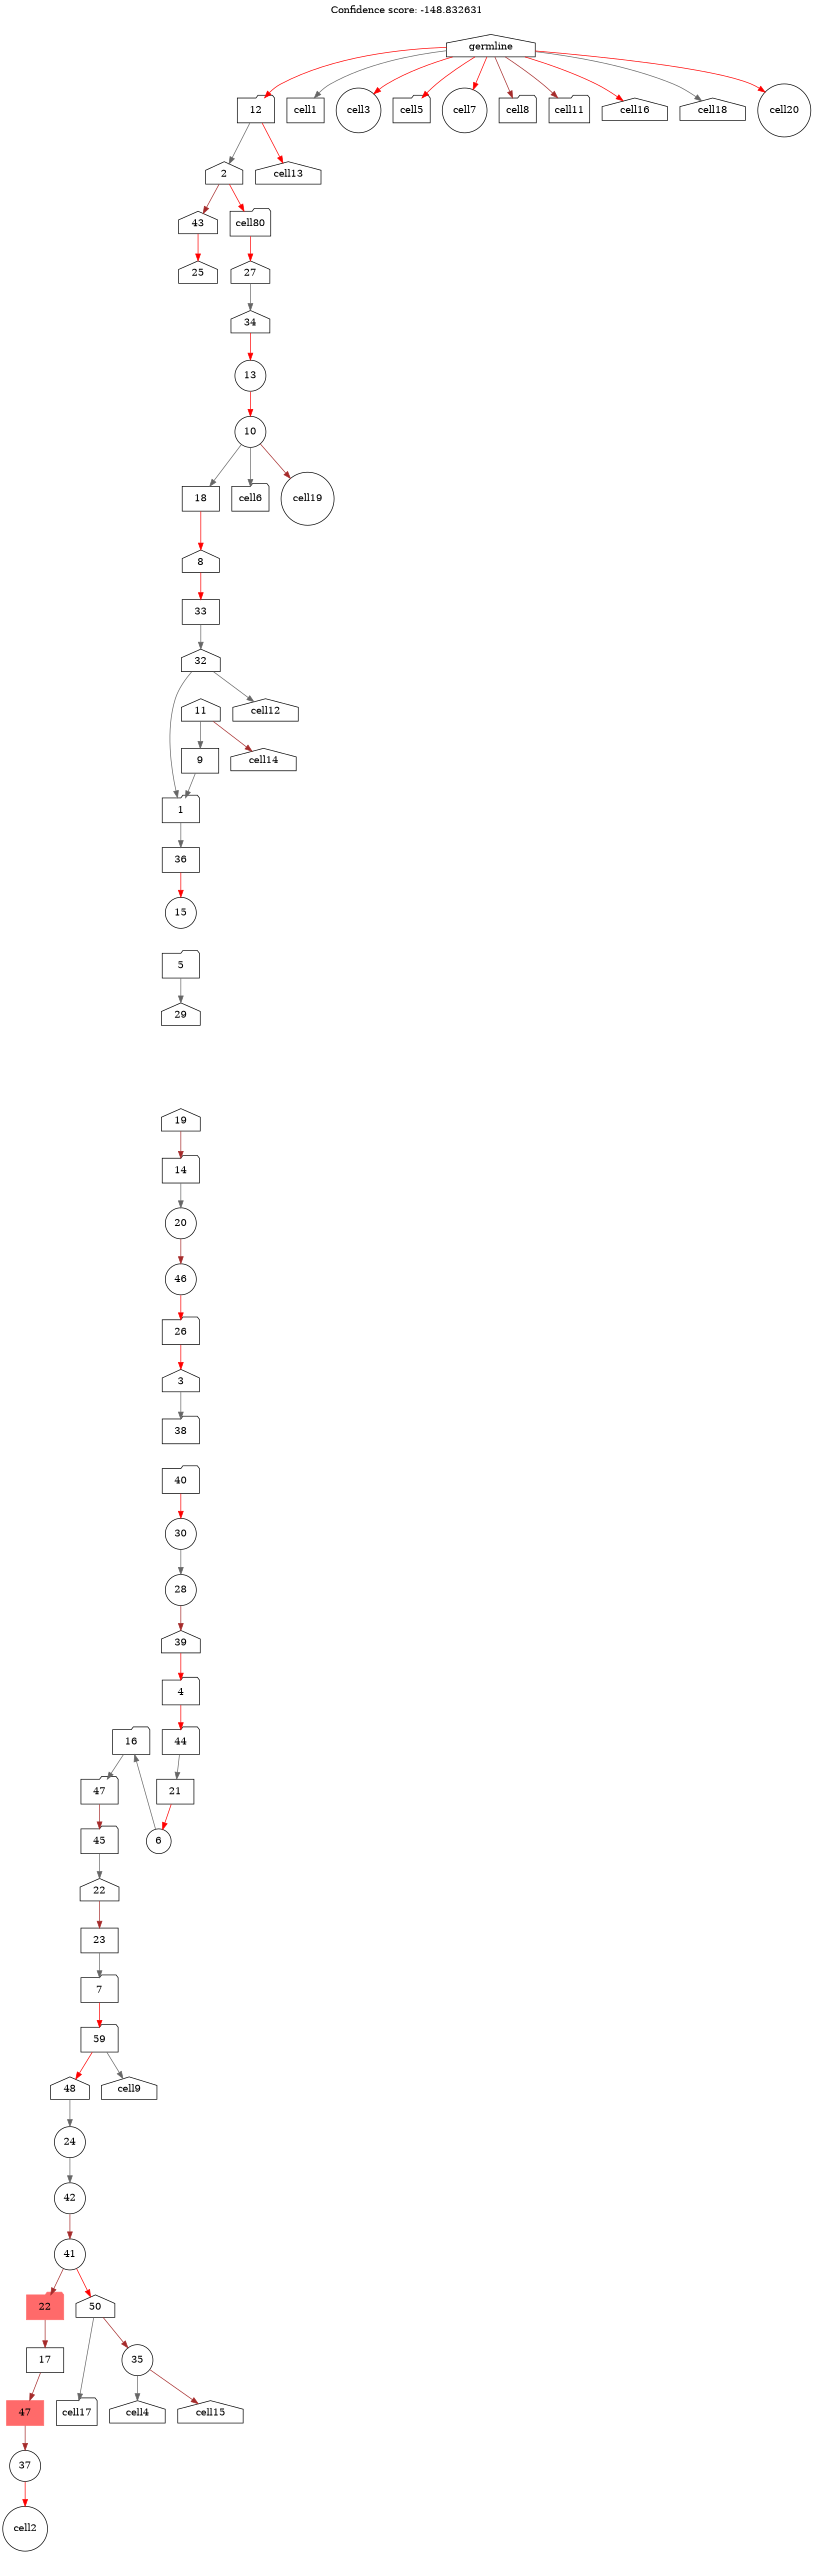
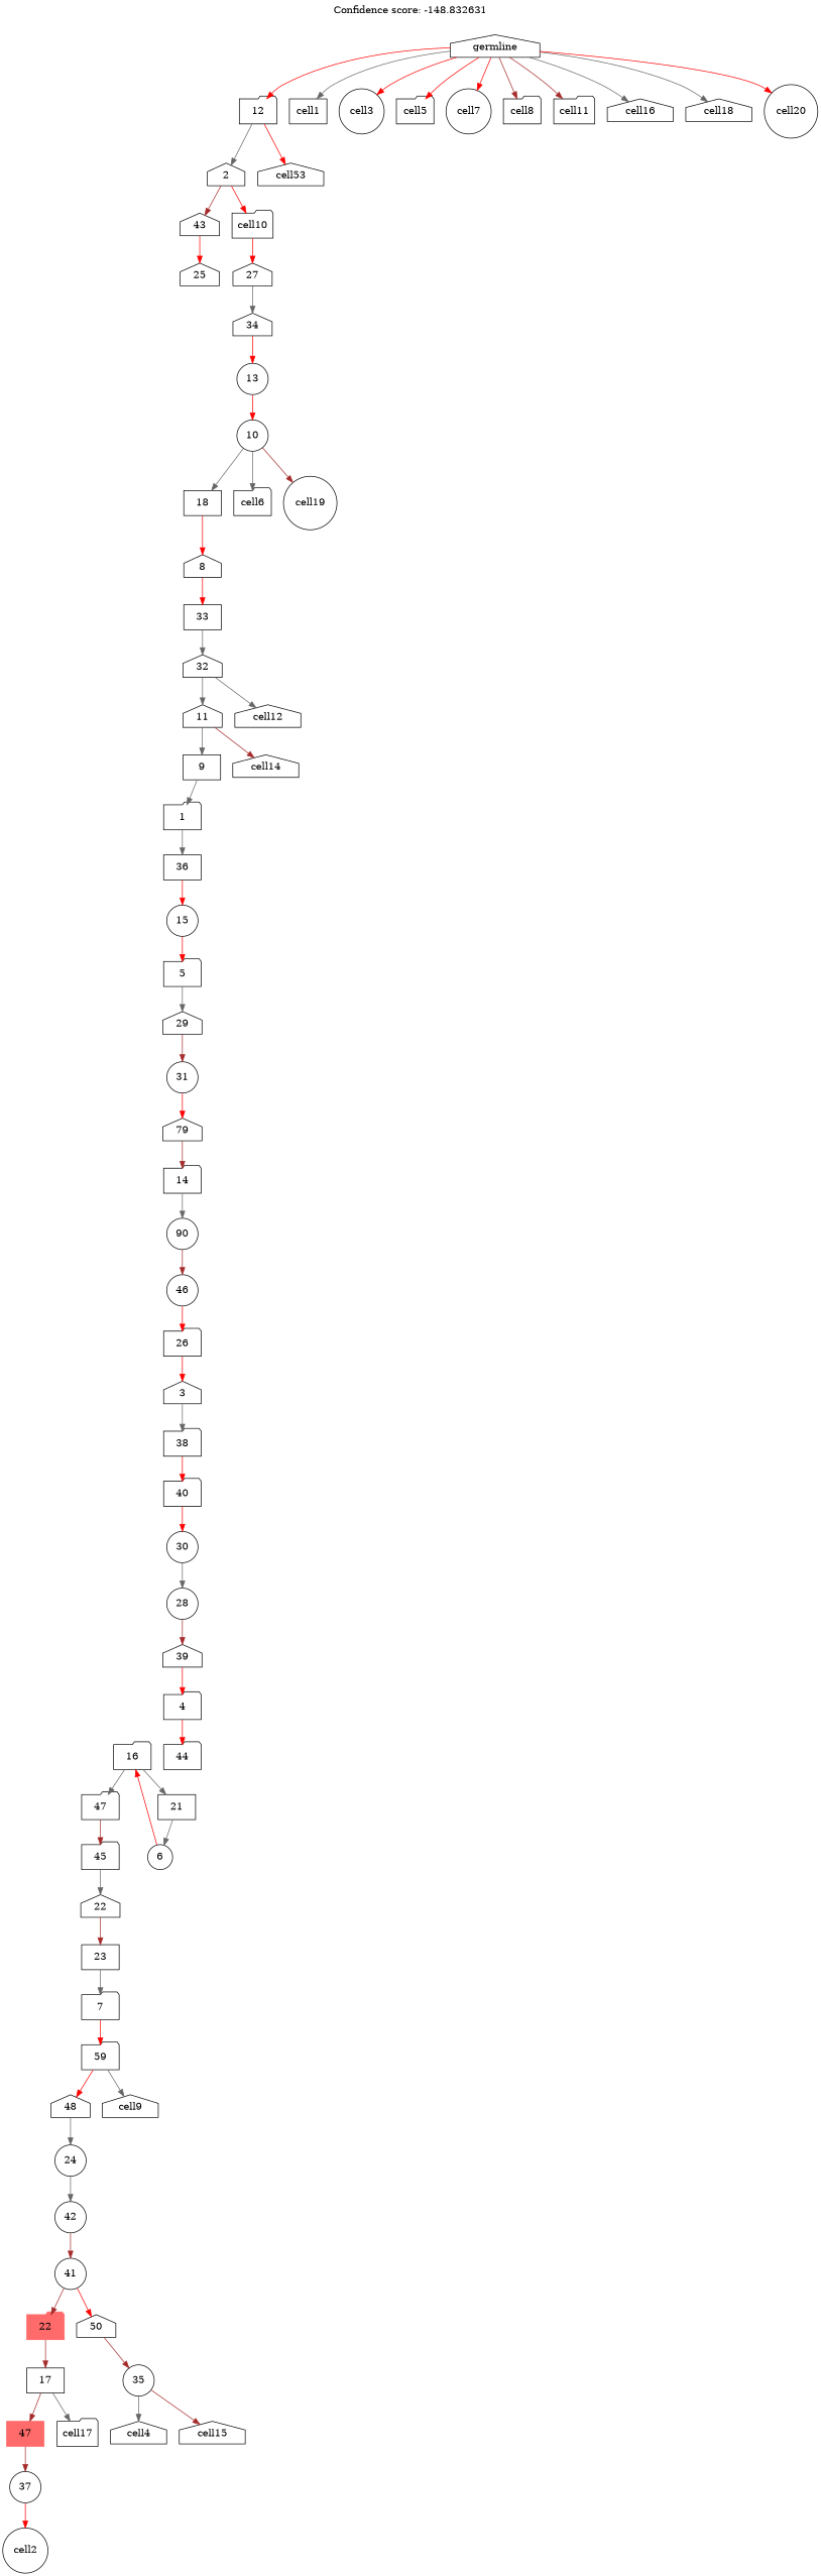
  digraph {
    label="Confidence score: -148.832631"
    labelloc=t
    node [shape=house]
    edge [color=red]
    n1 [color=indianred1 label=47 shape=box style=filled]
    n2 [label=37 shape=circle]
    cell2 [shape=circle]
    n4 [label=17 shape=box]
    cell17 [shape=folder]
    n6 [color=indianred1 label=22 shape=folder style=filled]
    n7 [label=50]
    n8 [label=35 shape=circle]
    cell4
    cell15
    n11 [label=41 shape=circle]
    n12 [label=42 shape=circle]
    n13 [label=24 shape=circle]
    n14 [label=48]
    n15 [label=59 shape=folder]
    cell9
    n17 [label=7 shape=folder]
    n18 [label=23 shape=box]
    n19 [label=22]
    n20 [label=45 shape=folder]
    n21 [label=47 shape=folder]
    n22 [label=16 shape=folder]
    n23 [label=6 shape=circle]
    n24 [label=21 shape=box]
    n25 [label=44 shape=folder]
    n26 [label=4 shape=folder]
    n27 [label=39]
    n28 [label=28 shape=circle]
    n29 [label=30 shape=circle]
    n30 [label=40 shape=folder]
    n31 [label=38 shape=folder]
    n32 [label=3]
    n33 [label=26 shape=folder]
    n34 [label=46 shape=circle]
-   n35 [label=20 shape=circle]
+   n35 [label=90 shape=circle]
    n36 [label=14 shape=folder]
-   n37 [label=19]
+   n37 [label=79]
+   n38 [label=31 shape=circle]
    n39 [label=29]
    n40 [label=5 shape=folder]
    n41 [label=15 shape=circle]
    n42 [label=36 shape=box]
    n43 [label=1 shape=folder]
    n44 [label=9 shape=box]
    n45 [label=11]
    cell14
    n47 [label=32]
    cell12
    n49 [label=33 shape=box]
    n50 [label=8]
    n51 [label=18 shape=box]
    n52 [label=10 shape=circle]
    cell6 [shape=folder]
    cell19 [shape=circle]
    n55 [label=13 shape=circle]
    n56 [label=34]
    n57 [label=27]
    n58 [label=25]
    n59 [label=43]
    n60 [label=2]
-   cell10 [shape=folder label=cell80]
+   cell10 [shape=folder]
    n62 [label=12 shape=folder]
-   cell13
+   cell13 [label=cell53]
    n64 [label=germline]
    cell1 [shape=box]
    cell3 [shape=circle]
    cell5 [shape=folder]
    cell7 [shape=circle]
    cell8 [shape=folder]
    cell11 [shape=folder]
    cell16
    cell18
    cell20 [shape=circle]
    n1 -> n2 [color=brown]
    n2 -> cell2
    n4 -> n1 [color=brown]
-   n7 -> cell17 [color=gray40]
+   n4 -> cell17 [color=gray40]
    n6 -> n4 [color=brown]
    n7 -> n8 [color=brown]
    n8 -> cell4 [color=gray40]
    n8 -> cell15 [color=brown]
    n11 -> n6 [color=brown]
    n11 -> n7
    n12 -> n11 [color=brown]
    n13 -> n12 [color=gray40]
    n14 -> n13 [color=gray40]
    n15 -> n14
    n15 -> cell9 [color=gray40]
    n17 -> n15
    n18 -> n17 [color=gray40]
    n19 -> n18 [color=brown]
    n20 -> n19 [color=gray40]
    n21 -> n20 [color=brown]
    n22 -> n21 [color=gray40]
-   n23 -> n22 [color=gray40]
-   n24 -> n23
-   n25 -> n24 [color=gray40]
+   n23 -> n22
+   n24 -> n23 [color=gray40]
+   n22 -> n24 [color=gray40]
    n26 -> n25
    n27 -> n26
    n28 -> n27 [color=brown]
    n29 -> n28 [color=gray40]
    n30 -> n29
+   n31 -> n30
    n32 -> n31 [color=gray40]
    n33 -> n32
    n34 -> n33
    n35 -> n34 [color=brown]
    n36 -> n35 [color=gray40]
    n37 -> n36 [color=brown]
+   n38 -> n37
+   n39 -> n38 [color=brown]
    n40 -> n39 [color=gray40]
+   n41 -> n40
    n42 -> n41
    n43 -> n42 [color=gray40]
    n44 -> n43 [color=gray40]
    n45 -> n44 [color=gray40]
    n45 -> cell14 [color=brown]
-   n47 -> n43 [color=gray40]
+   n47 -> n45 [color=gray40]
    n47 -> cell12 [color=gray40]
    n49 -> n47 [color=gray40]
    n50 -> n49
    n51 -> n50
    n52 -> n51 [color=gray40]
    n52 -> cell6 [color=gray40]
    n52 -> cell19 [color=brown]
    n55 -> n52
    n56 -> n55
    n57 -> n56 [color=gray40]
    n59 -> n58
    n60 -> n59 [color=brown]
    n60 -> cell10
    cell10 -> n57
    n62 -> n60 [color=gray40]
    n62 -> cell13
    n64 -> n62
    n64 -> cell1 [color=gray40]
    n64 -> cell3
    n64 -> cell5
    n64 -> cell7
    n64 -> cell8 [color=brown]
    n64 -> cell11 [color=brown]
-   n64 -> cell16
+   n64 -> cell16 [color=gray40]
    n64 -> cell18 [color=gray40]
    n64 -> cell20
  }
